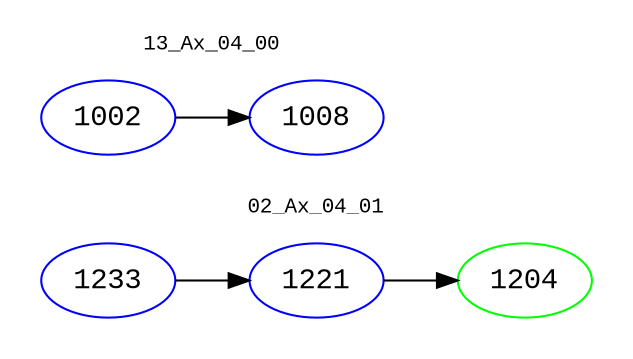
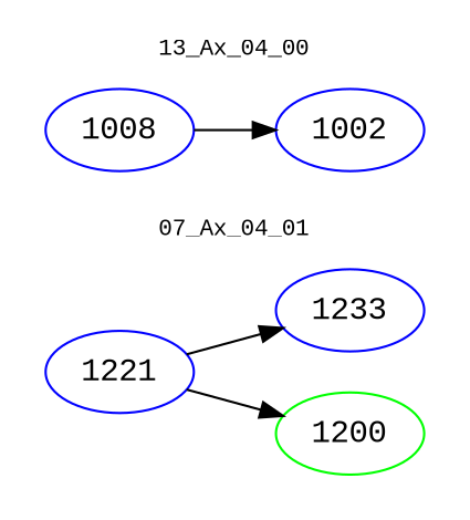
  digraph {
    fontname="Liberation Mono"
    rankdir=LR
    node [color=blue fontname="Liberation Mono"]
    edge [color=black fontname="Liberation Mono"]
    n1 [label=1221]
-   n2 [color=green label=1204]
+   n2 [color=green label=1200]
    n3 [label=1233]
    n4 [label=1002]
    n5 [label=1008]
    subgraph cluster_1 {
      color=white
      fontsize=10
-     label="02_Ax_04_01"
+     label="07_Ax_04_01"
      n1
      n2
      n3
    }
    subgraph cluster_2 {
      color=white
      fontsize=10
      label="13_Ax_04_00"
      n4
      n5
    }
    n1 -> n2
-   n3 -> n1
-   n4 -> n5
+   n1 -> n3
+   n5 -> n4
  }
